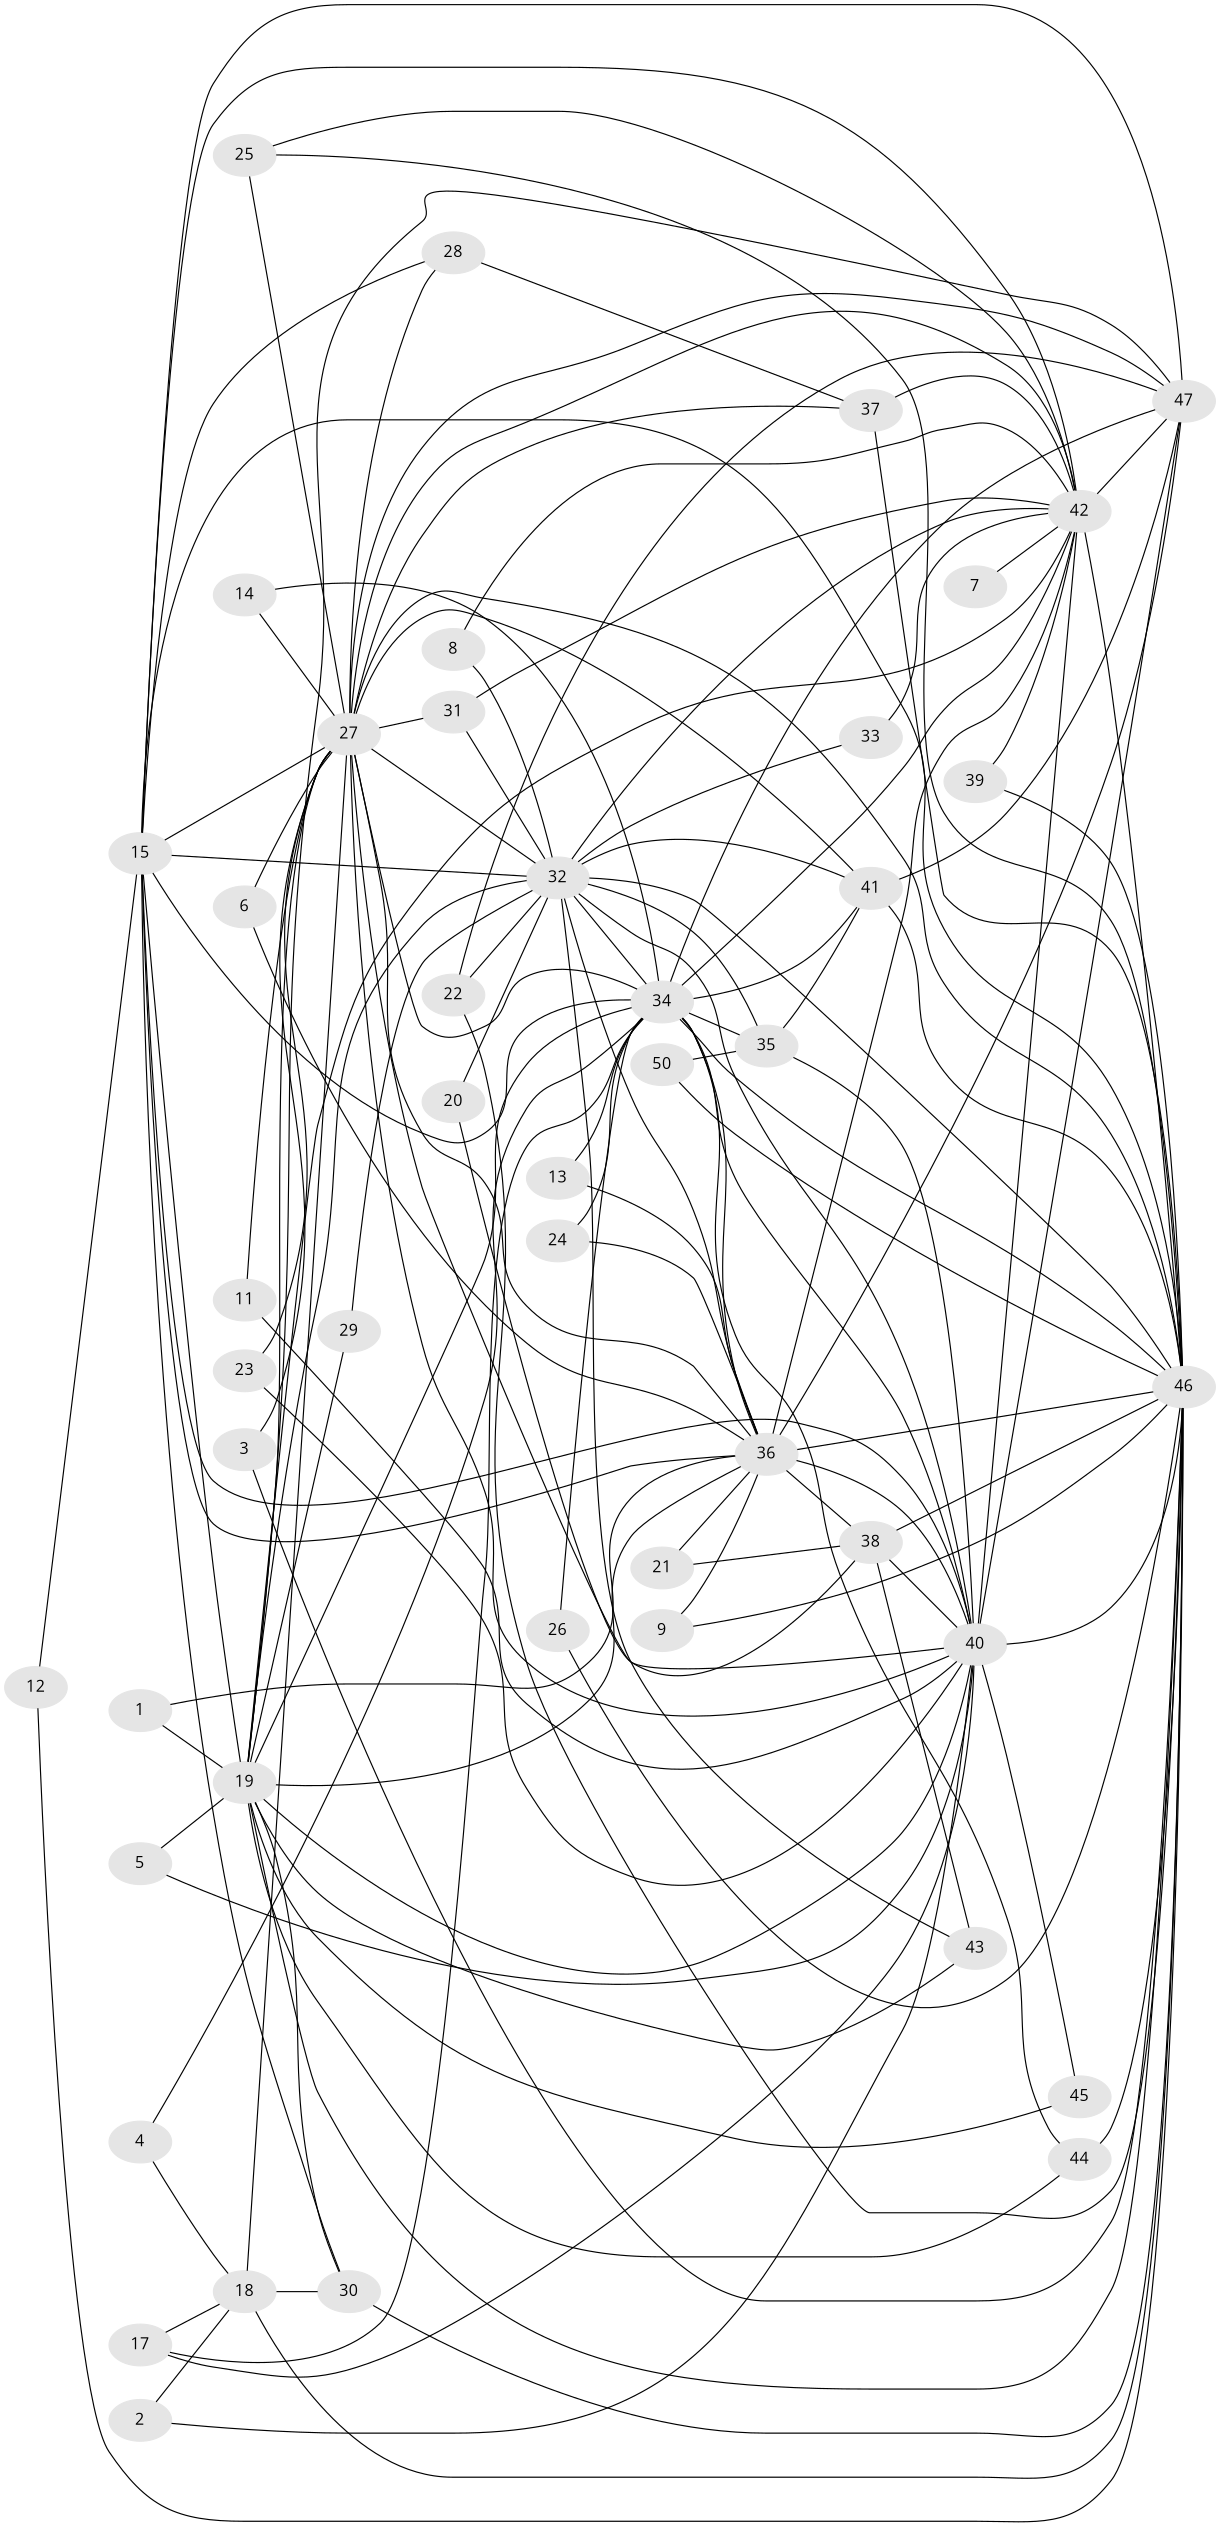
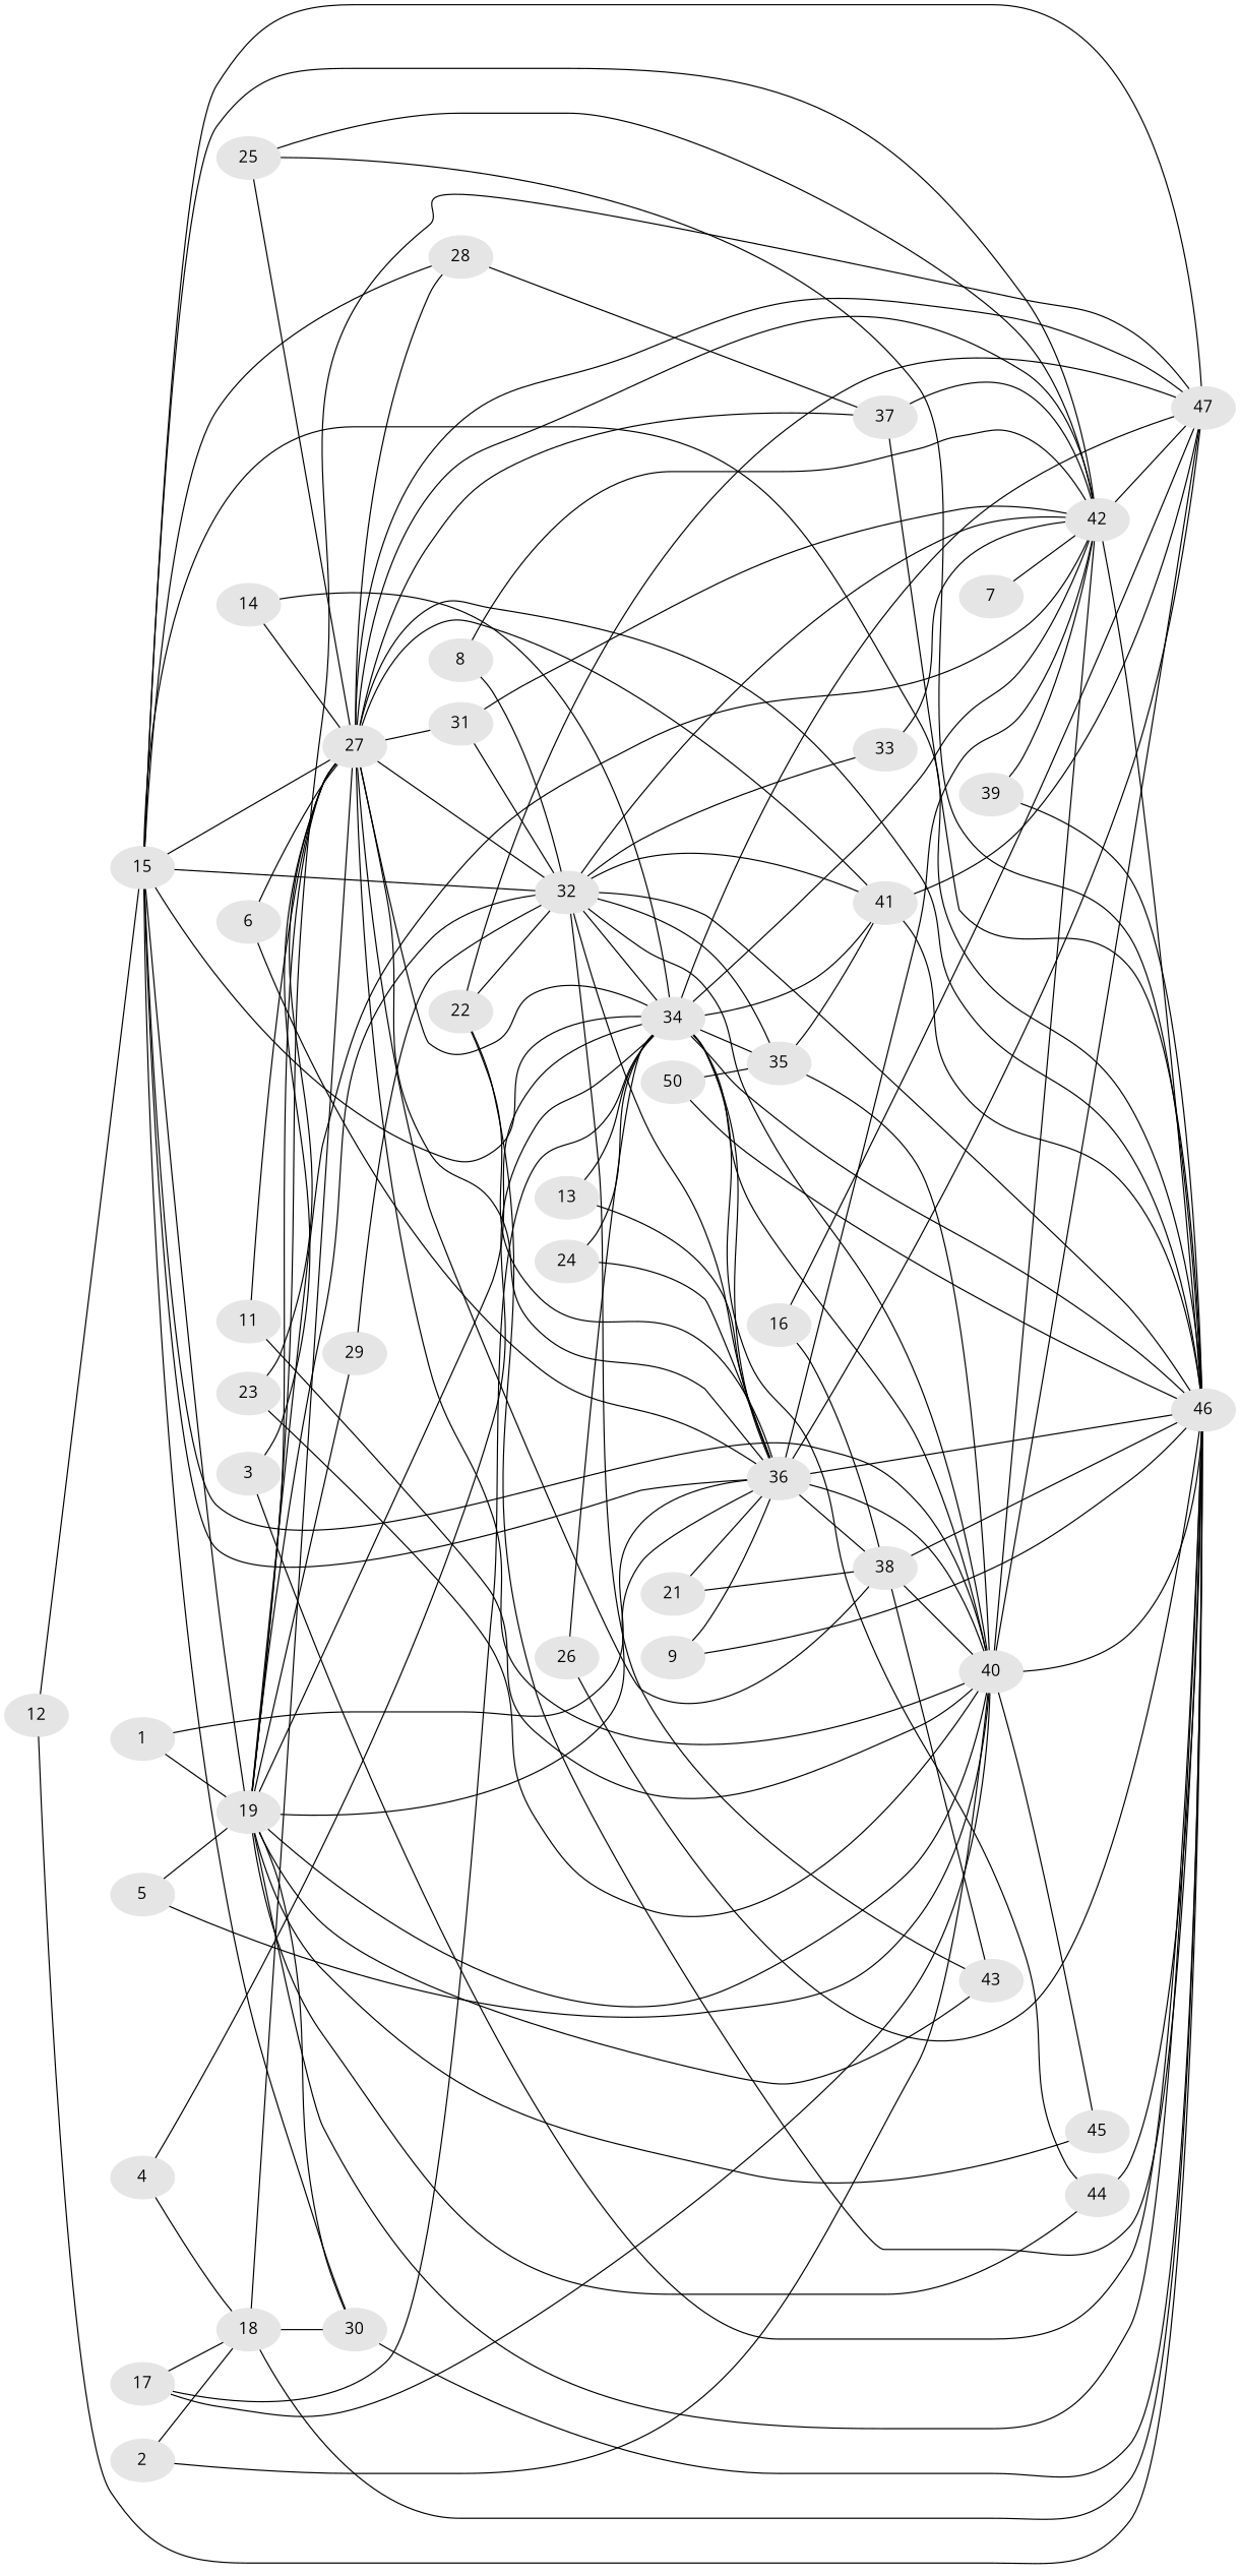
  graph {
    fontname="Open Sans"
    rankdir=LR
    node [color=gray90 fontname="Open Sans" style=filled]
    edge [fontname="Open Sans" weight=1.0]
    1
    19
    36
    40
    27
    46
    34
    42
    32
    30
    47
    29
    43
    44
    45
    38
    2
    18
    3
    28
    31
    37
    41
    4
    35
    5
    6
    7
    8
    33
    9
    n32 [label=50]
    11
    12
    15
    13
    14
+   16
    17
-   20
    21
    22
    23
    24
    25
    26
    39
    1 -- 19
    1 -- 36
    19 -- 36
    19 -- 40
    19 -- 27 [weight=2.0]
    19 -- 46 [weight=3.0]
    19 -- 34
    19 -- 42
    19 -- 32 [weight=2.0]
    19 -- 30
    19 -- 47
    19 -- 29
    19 -- 43
    19 -- 44
    19 -- 45
    36 -- 40
    36 -- 46 [weight=2.0]
    36 -- 42
    36 -- 47
    36 -- 38
    40 -- 46 [weight=2.0]
    40 -- 42
    40 -- 47
    40 -- 45
    27 -- 36
    27 -- 40
    27 -- 46 [weight=2.0]
    27 -- 34
    27 -- 42 [weight=2.0]
    27 -- 32
    27 -- 47
    27 -- 38
    27 -- 28
    27 -- 31
    27 -- 37
    27 -- 41
    34 -- 36
    34 -- 40
    34 -- 46 [weight=2.0]
    34 -- 42
    34 -- 47
    34 -- 44
    34 -- 41
    34 -- 35
    42 -- 46 [weight=2.0]
    42 -- 47
    32 -- 36
    32 -- 40
    32 -- 46 [weight=2.0]
    32 -- 34 [weight=2.0]
    32 -- 42
    32 -- 43
    32 -- 41
    32 -- 35
    32 -- 33 [weight=2.0]
    30 -- 46
    29 -- 32
    44 -- 46 [weight=2.0]
    38 -- 40
    38 -- 46
    38 -- 43
    2 -- 40
    2 -- 18
    18 -- 27
    18 -- 46 [weight=2.0]
    18 -- 30
    3 -- 27
    3 -- 46
    28 -- 37
    31 -- 42
    31 -- 32
    37 -- 46
    37 -- 42
    41 -- 46
    41 -- 47
    4 -- 34
    4 -- 18
    35 -- 40
    35 -- 41
    5 -- 19
    5 -- 40
    6 -- 36
    6 -- 27
    7 -- 42
    8 -- 42
    8 -- 32
    33 -- 42 [weight=2.0]
    9 -- 36
    9 -- 46
    n32 -- 46
    n32 -- 35
    11 -- 40
    11 -- 27
    12 -- 46
    12 -- 15
    15 -- 19
    15 -- 36 [weight=2.0]
    15 -- 40
    15 -- 27 [weight=2.0]
    15 -- 46 [weight=2.0]
    15 -- 34
    15 -- 42 [weight=2.0]
    15 -- 32 [weight=2.0]
    15 -- 30
    15 -- 47
    15 -- 28
    13 -- 36
    13 -- 34
    14 -- 27
    14 -- 34
+   16 -- 47
+   16 -- 38
    17 -- 40
    17 -- 34
    17 -- 18
-   20 -- 40
-   20 -- 32
    21 -- 36
    21 -- 38
+   22 -- 36
    22 -- 46
    22 -- 32
    22 -- 47
    23 -- 40
    23 -- 27
    24 -- 36
    24 -- 34
    25 -- 27
    25 -- 46
    25 -- 42
    26 -- 46
    26 -- 34
    39 -- 46
    39 -- 42
  }
